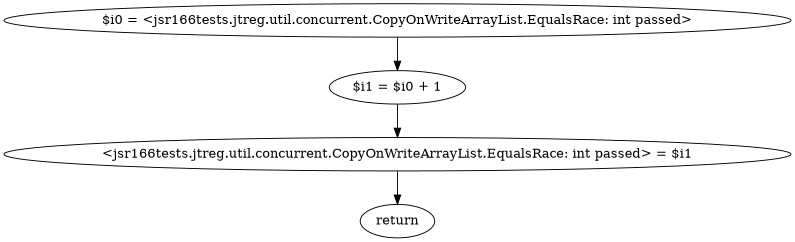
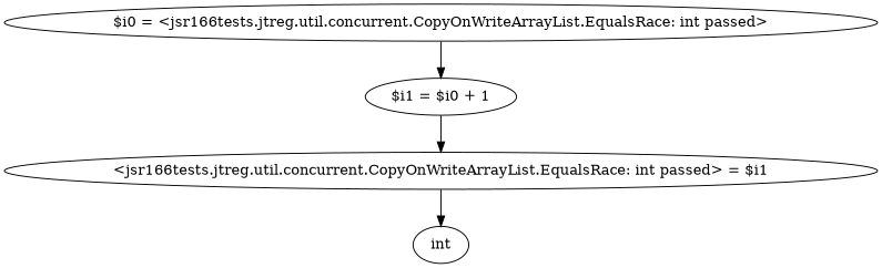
  digraph {
    "$i0 = <jsr166tests.jtreg.util.concurrent.CopyOnWriteArrayList.EqualsRace: int passed>"
    "$i1 = $i0 + 1"
    "<jsr166tests.jtreg.util.concurrent.CopyOnWriteArrayList.EqualsRace: int passed> = $i1"
-   return
+   return [label=int]
    "$i0 = <jsr166tests.jtreg.util.concurrent.CopyOnWriteArrayList.EqualsRace: int passed>" -> "$i1 = $i0 + 1"
    "$i1 = $i0 + 1" -> "<jsr166tests.jtreg.util.concurrent.CopyOnWriteArrayList.EqualsRace: int passed> = $i1"
    "<jsr166tests.jtreg.util.concurrent.CopyOnWriteArrayList.EqualsRace: int passed> = $i1" -> return
  }
